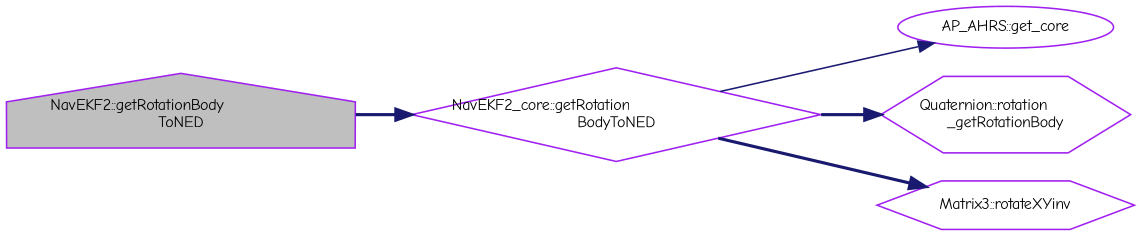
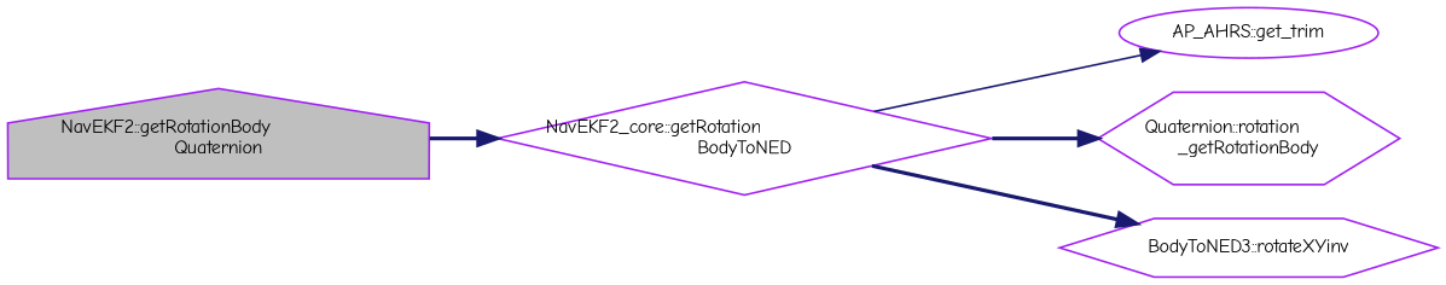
  digraph {
    fontname="Comic Neue"
    rankdir=LR
    node [color=purple fillcolor=white fontname="Comic Neue" fontsize=10 shape=hexagon style=filled]
    edge [color=midnightblue fontname="Comic Neue" fontsize=10 labelfontname=Helvetica labelfontsize=10 style=bold]
-   n1 [fillcolor=grey75 fontcolor=black height=0.2 label="NavEKF2::getRotationBody\lToNED" shape=house width=0.4]
+   n1 [fillcolor=grey75 fontcolor=black height=0.2 label="NavEKF2::getRotationBody\lQuaternion" shape=house width=0.4]
    n2 [height=0.2 label="NavEKF2_core::getRotation\lBodyToNED" shape=diamond width=0.4]
-   n3 [height=0.2 label="AP_AHRS::get_core" shape=ellipse width=0.4]
+   n3 [height=0.2 label="AP_AHRS::get_trim" shape=ellipse width=0.4]
    n4 [height=0.2 label="Quaternion::rotation\l_getRotationBody" width=0.4]
-   n5 [height=0.2 label="Matrix3::rotateXYinv" width=0.4]
+   n5 [height=0.2 label="BodyToNED3::rotateXYinv" width=0.4]
    n1 -> n2
    n2 -> n3 [style=solid]
    n2 -> n4
    n2 -> n5
  }
